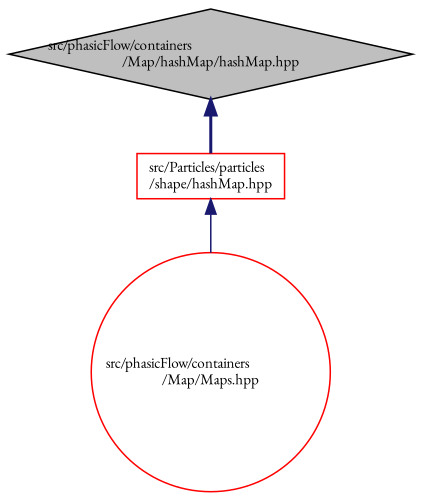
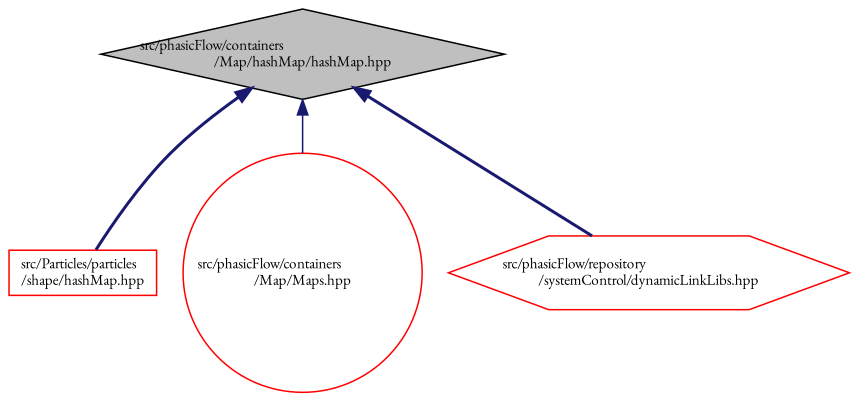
  digraph {
    fontname="EB Garamond"
    node [color=red fillcolor=white fontname="EB Garamond" fontsize=10 style=filled]
    edge [color=midnightblue dir=back fontname="EB Garamond" fontsize=10 labelfontname=Helvetica labelfontsize=10 style=bold]
    n1 [color=black fillcolor=grey75 fontcolor=black height=0.2 label="src/phasicFlow/containers\l/Map/hashMap/hashMap.hpp" shape=diamond width=0.4]
    n2 [height=0.2 label="src/Particles/particles\l/shape/hashMap.hpp" shape=box width=0.4]
    n3 [height=0.2 label="src/phasicFlow/containers\l/Map/Maps.hpp" shape=circle width=0.4]
+   n4 [height=0.2 label="src/phasicFlow/repository\l/systemControl/dynamicLinkLibs.hpp" shape=hexagon width=0.4]
    n1 -> n2
-   n2 -> n3 [style=solid]
+   n1 -> n3 [style=solid]
+   n1 -> n4
  }
